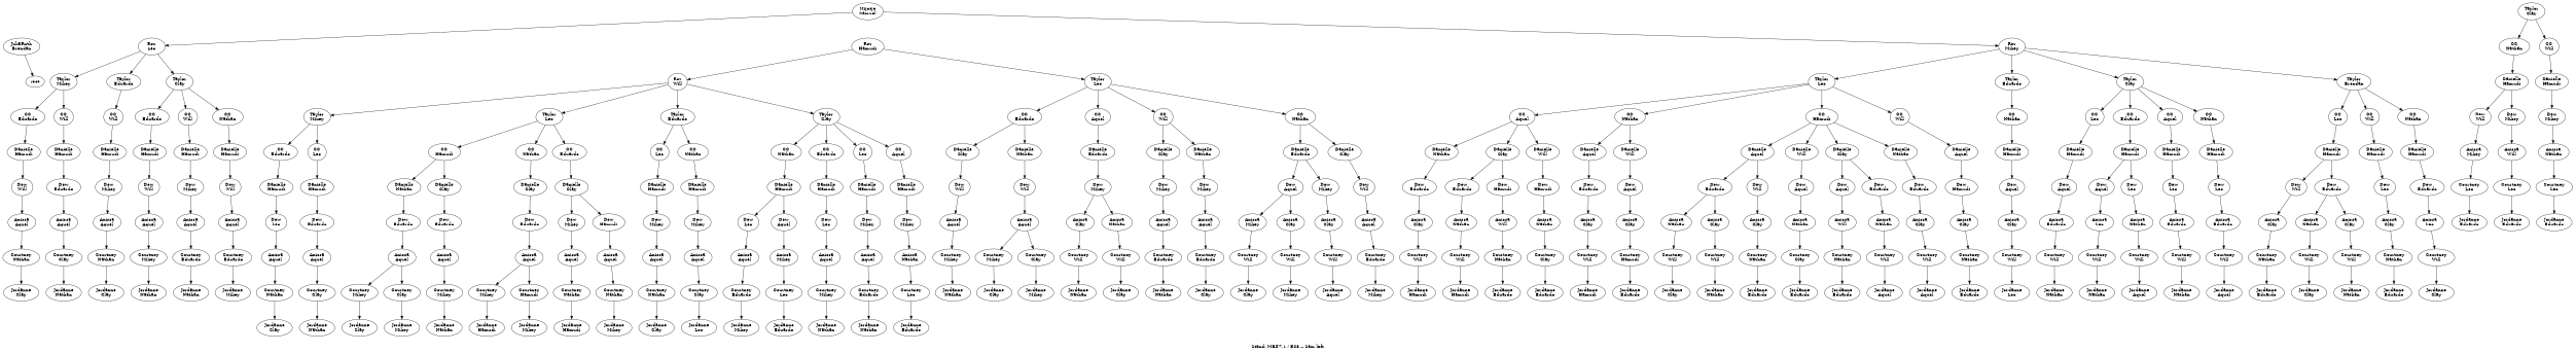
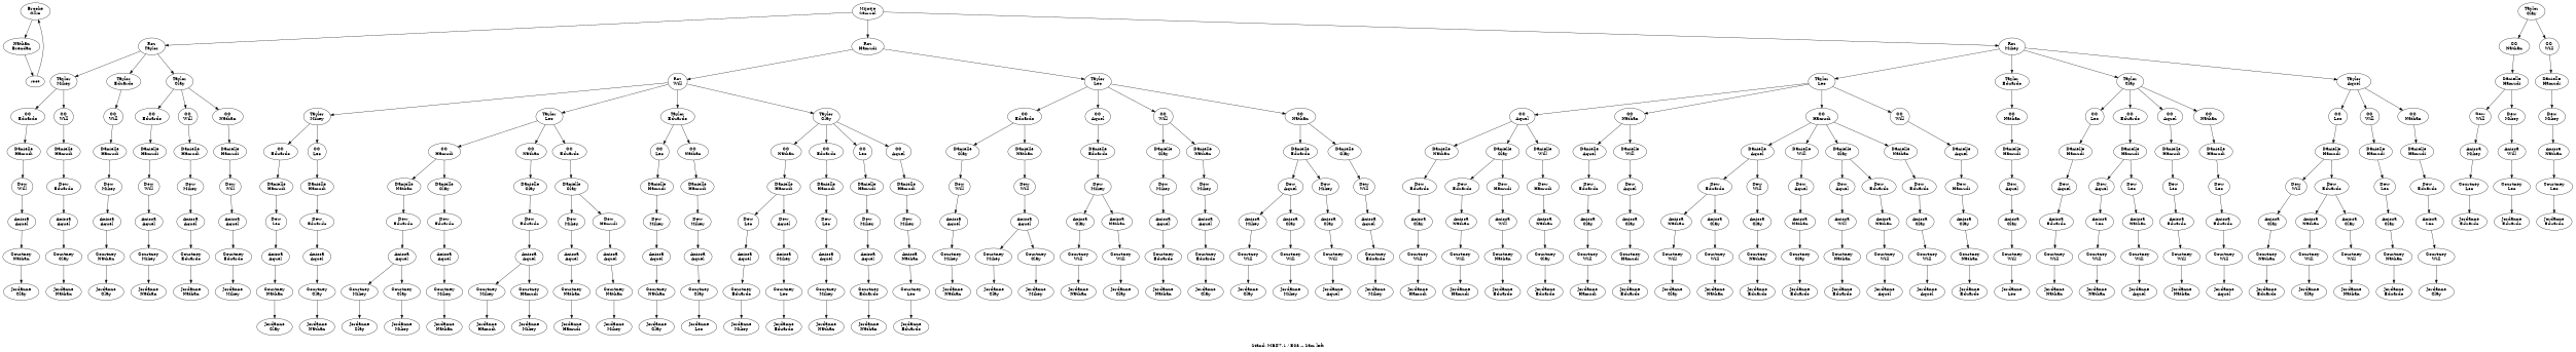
  digraph {
    label="Stand: MB#7.1 / E08 -- Sam left"
    labelloc=b
    ranksep=0.8
-   n2 [label="JuliaRuth\nBrendan"]
+   n1 [label="Brooke\nOllie"]
+   n2 [label="Nathan\nBrendan"]
    root
    n4 [label="Mijntje\nSamuel"]
-   n5 [label="Roz\nLeo"]
+   n5 [label="Roz\nTaylor"]
    n6 [label="Roz\nHamudi"]
    n7 [label="Roz\nMikey"]
    n8 [label="Roz\nWill"]
    n9 [label="Taylor\nMikey"]
    n10 [label="Taylor\nLeo"]
    n11 [label="Taylor\nEduardo"]
    n12 [label="Taylor\nClay"]
    n13 [label="Taylor\nMikey"]
    n14 [label="Taylor\nEduardo"]
    n15 [label="Taylor\nClay"]
    n16 [label="Taylor\nLeo"]
    n17 [label="Taylor\nLeo"]
    n18 [label="Taylor\nEduardo"]
    n19 [label="Taylor\nClay"]
-   n20 [label="Taylor\nBrendan"]
+   n20 [label="Taylor\nAquel"]
    n21 [label="CC\nEduardo"]
    n22 [label="CC\nLeo"]
    n23 [label="CC\nHamudi"]
    n24 [label="CC\nNathan"]
    n25 [label="CC\nEduardo"]
    n26 [label="CC\nLeo"]
    n27 [label="CC\nNathan"]
    n28 [label="CC\nNathan"]
    n29 [label="CC\nEduardo"]
    n30 [label="CC\nLeo"]
    n31 [label="CC\nAquel"]
    n32 [label="Danielle\nHamudi"]
    n33 [label="Danielle\nHamudi"]
    n34 [label="Dew\nLeo"]
    n35 [label="Anissa\nAquel"]
    n36 [label="Courtney\nNathan"]
    n37 [label="Jordanne\nClay"]
    n38 [label="Dew\nEduardo"]
    n39 [label="Anissa\nAquel"]
    n40 [label="Courtney\nClay"]
    n41 [label="Jordanne\nNathan"]
    n42 [label="CC\nEduardo"]
    n43 [label="CC\nWill"]
    n44 [label="CC\nWill"]
    n45 [label="CC\nEduardo"]
    n46 [label="CC\nWill"]
    n47 [label="CC\nNathan"]
    n48 [label="Danielle\nHamudi"]
    n49 [label="Danielle\nHamudi"]
    n50 [label="Dew\nWill"]
    n51 [label="Anissa\nAquel"]
    n52 [label="Courtney\nNathan"]
    n53 [label="Jordanne\nClay"]
    n54 [label="Dew\nEduardo"]
    n55 [label="Anissa\nAquel"]
    n56 [label="Courtney\nClay"]
    n57 [label="Jordanne\nNathan"]
    n58 [label="Danielle\nNathan"]
    n59 [label="Danielle\nClay"]
    n60 [label="Danielle\nClay"]
    n61 [label="Danielle\nClay"]
    n62 [label="Dew\nEduardo"]
    n63 [label="Dew\nEduardo"]
    n64 [label="Anissa\nAquel"]
    n65 [label="Courtney\nMikey"]
    n66 [label="Courtney\nClay"]
    n67 [label="Jordanne\nClay"]
    n68 [label="Jordanne\nMikey"]
    n69 [label="Dew\nEduardo"]
    n70 [label="Anissa\nAquel"]
    n71 [label="Courtney\nMikey"]
    n72 [label="Courtney\nHamudi"]
    n73 [label="Jordanne\nHamudi"]
    n74 [label="Jordanne\nMikey"]
    n75 [label="Dew\nMikey"]
    n76 [label="Dew\nHamudi"]
    n77 [label="Anissa\nAquel"]
    n78 [label="Anissa\nAquel"]
    n79 [label="Courtney\nNathan"]
    n80 [label="Jordanne\nHamudi"]
    n81 [label="Anissa\nAquel"]
    n82 [label="Courtney\nMikey"]
    n83 [label="Jordanne\nNathan"]
    n84 [label="Courtney\nNathan"]
    n85 [label="Jordanne\nMikey"]
    n86 [label="CC\nEduardo"]
    n87 [label="CC\nAquel"]
    n88 [label="CC\nWill"]
    n89 [label="CC\nNathan"]
    n90 [label="Danielle\nClay"]
    n91 [label="Danielle\nNathan"]
    n92 [label="Danielle\nEduardo"]
    n93 [label="Danielle\nClay"]
    n94 [label="Danielle\nNathan"]
    n95 [label="Danielle\nEduardo"]
    n96 [label="Danielle\nClay"]
    n97 [label="Dew\nWill"]
    n98 [label="Dew\nWill"]
    n99 [label="Anissa\nAquel"]
    n100 [label="Courtney\nMikey"]
    n101 [label="Jordanne\nNathan"]
    n102 [label="Dew\nMikey"]
    n103 [label="Anissa\nClay"]
    n104 [label="Anissa\nNathan"]
    n105 [label="Courtney\nWill"]
    n106 [label="Courtney\nWill"]
    n107 [label="Jordanne\nNathan"]
    n108 [label="Dew\nMikey"]
    n109 [label="Dew\nMikey"]
    n110 [label="Anissa\nAquel"]
    n111 [label="Courtney\nEduardo"]
    n112 [label="Jordanne\nNathan"]
    n113 [label="Dew\nAquel"]
    n114 [label="Dew\nMikey"]
    n115 [label="Dew\nWill"]
    n116 [label="Anissa\nMikey"]
    n117 [label="Anissa\nClay"]
    n118 [label="Anissa\nClay"]
    n119 [label="Courtney\nWill"]
    n120 [label="Courtney\nWill"]
    n121 [label="Jordanne\nClay"]
    n122 [label="Anissa\nAquel"]
    n123 [label="Courtney\nMikey"]
    n124 [label="Courtney\nClay"]
    n125 [label="Jordanne\nClay"]
    n126 [label="Jordanne\nMikey"]
    n127 [label="Anissa\nAquel"]
    n128 [label="Courtney\nEduardo"]
    n129 [label="Jordanne\nClay"]
    n130 [label="Jordanne\nClay"]
    n131 [label="Jordanne\nMikey"]
    n132 [label="Anissa\nAquel"]
    n133 [label="Courtney\nEduardo"]
    n134 [label="Jordanne\nMikey"]
    n135 [label="Courtney\nWill"]
    n136 [label="Jordanne\nAquel"]
    n137 [label="CC\nAquel"]
    n138 [label="CC\nNathan"]
    n139 [label="CC\nHamudi"]
    n140 [label="CC\nWill"]
    n141 [label="CC\nNathan"]
    n142 [label="CC\nLeo"]
    n143 [label="CC\nEduardo"]
    n144 [label="CC\nAquel"]
    n145 [label="CC\nNathan"]
    n146 [label="CC\nLeo"]
    n147 [label="CC\nWill"]
    n148 [label="CC\nNathan"]
    n149 [label="Danielle\nNathan"]
    n150 [label="Danielle\nClay"]
    n151 [label="Danielle\nWill"]
    n152 [label="Danielle\nAquel"]
    n153 [label="Danielle\nWill"]
    n154 [label="Danielle\nAquel"]
    n155 [label="Danielle\nWill"]
    n156 [label="Danielle\nClay"]
    n157 [label="Danielle\nNathan"]
    n158 [label="Danielle\nAquel"]
    n159 [label="Dew\nEduardo"]
    n160 [label="Dew\nEduardo"]
    n161 [label="Dew\nHamudi"]
    n162 [label="Dew\nHamudi"]
    n163 [label="Anissa\nClay"]
    n164 [label="Courtney\nWill"]
    n165 [label="Jordanne\nHamudi"]
    n166 [label="Anissa\nNathan"]
    n167 [label="Anissa\nWill"]
    n168 [label="Courtney\nWill"]
    n169 [label="Jordanne\nHamudi"]
    n170 [label="Dew\nEduardo"]
    n171 [label="Dew\nAquel"]
    n172 [label="Anissa\nClay"]
    n173 [label="Courtney\nWill"]
    n174 [label="Jordanne\nHamudi"]
    n175 [label="Dew\nEduardo"]
    n176 [label="Dew\nWill"]
    n177 [label="Dew\nAquel"]
    n178 [label="Dew\nAquel"]
    n179 [label="Dew\nEduardo"]
    n180 [label="Dew\nEduardo"]
    n181 [label="Anissa\nNathan"]
    n182 [label="Anissa\nClay"]
    n183 [label="Anissa\nClay"]
    n184 [label="Courtney\nWill"]
    n185 [label="Courtney\nWill"]
    n186 [label="Jordanne\nClay"]
    n187 [label="Dew\nHamudi"]
    n188 [label="Anissa\nClay"]
    n189 [label="Courtney\nNathan"]
    n190 [label="Jordanne\nEduardo"]
    n191 [label="Anissa\nNathan"]
    n192 [label="Courtney\nClay"]
    n193 [label="Jordanne\nEduardo"]
    n194 [label="Courtney\nNathan"]
    n195 [label="Jordanne\nEduardo"]
    n196 [label="Anissa\nClay"]
    n197 [label="Courtney\nHamudi"]
    n198 [label="Jordanne\nEduardo"]
    n199 [label="Anissa\nNathan"]
    n200 [label="Courtney\nClay"]
    n201 [label="Jordanne\nEduardo"]
    n202 [label="Anissa\nWill"]
    n203 [label="Anissa\nNathan"]
    n204 [label="Courtney\nNathan"]
    n205 [label="Jordanne\nEduardo"]
    n206 [label="Courtney\nNathan"]
    n207 [label="Jordanne\nEduardo"]
    n208 [label="Jordanne\nNathan"]
    n209 [label="Courtney\nWill"]
    n210 [label="Jordanne\nAquel"]
    n211 [label="Anissa\nClay"]
    n212 [label="Courtney\nWill"]
    n213 [label="Jordanne\nAquel"]
    n214 [label="Danielle\nHamudi"]
    n215 [label="Dew\nMikey"]
    n216 [label="Anissa\nAquel"]
    n217 [label="Courtney\nNathan"]
    n218 [label="Jordanne\nClay"]
    n219 [label="Danielle\nHamudi"]
    n220 [label="Dew\nAquel"]
    n221 [label="Anissa\nClay"]
    n222 [label="Courtney\nWill"]
    n223 [label="Jordanne\nLeo"]
    n224 [label="Danielle\nHamudi"]
    n225 [label="Danielle\nHamudi"]
    n226 [label="Dew\nMikey"]
    n227 [label="Anissa\nAquel"]
    n228 [label="Courtney\nNathan"]
    n229 [label="Jordanne\nClay"]
    n230 [label="Dew\nMikey"]
    n231 [label="Anissa\nAquel"]
    n232 [label="Courtney\nClay"]
    n233 [label="Jordanne\nLeo"]
    n234 [label="Danielle\nHamudi"]
    n235 [label="Danielle\nHamudi"]
    n236 [label="Danielle\nHamudi"]
    n237 [label="Dew\nWill"]
    n238 [label="Anissa\nAquel"]
    n239 [label="Courtney\nMikey"]
    n240 [label="Jordanne\nNathan"]
    n241 [label="Dew\nMikey"]
    n242 [label="Anissa\nAquel"]
    n243 [label="Courtney\nEduardo"]
    n244 [label="Jordanne\nNathan"]
    n245 [label="Dew\nWill"]
    n246 [label="Anissa\nAquel"]
    n247 [label="Courtney\nEduardo"]
    n248 [label="Jordanne\nMikey"]
    n249 [label="Danielle\nHamudi"]
    n250 [label="Danielle\nHamudi"]
    n251 [label="Danielle\nHamudi"]
    n252 [label="Danielle\nHamudi"]
    n253 [label="Dew\nAquel"]
    n254 [label="Anissa\nEduardo"]
    n255 [label="Courtney\nWill"]
    n256 [label="Jordanne\nNathan"]
    n257 [label="Dew\nAquel"]
    n258 [label="Dew\nLeo"]
    n259 [label="Anissa\nLeo"]
    n260 [label="Anissa\nNathan"]
    n261 [label="Courtney\nWill"]
    n262 [label="Jordanne\nNathan"]
    n263 [label="Dew\nLeo"]
    n264 [label="Anissa\nEduardo"]
    n265 [label="Courtney\nWill"]
    n266 [label="Jordanne\nNathan"]
    n267 [label="Courtney\nWill"]
    n268 [label="Jordanne\nAquel"]
    n269 [label="Dew\nLeo"]
    n270 [label="Anissa\nEduardo"]
    n271 [label="Courtney\nWill"]
    n272 [label="Jordanne\nAquel"]
    n273 [label="Danielle\nHamudi"]
    n274 [label="Danielle\nHamudi"]
    n275 [label="Danielle\nHamudi"]
    n276 [label="Danielle\nHamudi"]
    n277 [label="Dew\nLeo"]
    n278 [label="Dew\nAquel"]
    n279 [label="Anissa\nAquel"]
    n280 [label="Anissa\nMikey"]
    n281 [label="Courtney\nEduardo"]
    n282 [label="Jordanne\nMikey"]
    n283 [label="Dew\nLeo"]
    n284 [label="Anissa\nAquel"]
    n285 [label="Courtney\nMikey"]
    n286 [label="Jordanne\nNathan"]
    n287 [label="Dew\nMikey"]
    n288 [label="Anissa\nAquel"]
    n289 [label="Courtney\nEduardo"]
    n290 [label="Jordanne\nNathan"]
    n291 [label="Dew\nMikey"]
    n292 [label="Anissa\nNathan"]
    n293 [label="Courtney\nLeo"]
    n294 [label="Jordanne\nEduardo"]
    n295 [label="Courtney\nLeo"]
    n296 [label="Jordanne\nEduardo"]
    n297 [label="Taylor\nClay"]
    n298 [label="CC\nNathan"]
    n299 [label="CC\nWill"]
    n300 [label="Danielle\nHamudi"]
    n301 [label="Danielle\nHamudi"]
    n302 [label="Dew\nWill"]
    n303 [label="Dew\nMikey"]
    n304 [label="Anissa\nMikey"]
    n305 [label="Anissa\nWill"]
    n306 [label="Courtney\nLeo"]
    n307 [label="Jordanne\nEduardo"]
    n308 [label="Dew\nMikey"]
    n309 [label="Anissa\nNathan"]
    n310 [label="Courtney\nLeo"]
    n311 [label="Jordanne\nEduardo"]
    n312 [label="Courtney\nLeo"]
    n313 [label="Jordanne\nEduardo"]
    n314 [label="Danielle\nHamudi"]
    n315 [label="Danielle\nHamudi"]
    n316 [label="Danielle\nHamudi"]
    n317 [label="Dew\nWill"]
    n318 [label="Dew\nEduardo"]
    n319 [label="Anissa\nClay"]
    n320 [label="Anissa\nNathan"]
    n321 [label="Anissa\nClay"]
    n322 [label="Courtney\nNathan"]
    n323 [label="Jordanne\nEduardo"]
    n324 [label="Dew\nLeo"]
    n325 [label="Anissa\nClay"]
    n326 [label="Courtney\nNathan"]
    n327 [label="Jordanne\nEduardo"]
    n328 [label="Courtney\nWill"]
    n329 [label="Courtney\nWill"]
    n330 [label="Jordanne\nClay"]
    n331 [label="Dew\nEduardo"]
    n332 [label="Anissa\nLeo"]
    n333 [label="Courtney\nWill"]
    n334 [label="Jordanne\nClay"]
    n335 [label="Jordanne\nNathan"]
+   n1 -> n2
    n2 -> root
+   root -> n1
    n4 -> n5
+   n4 -> n6
    n4 -> n7
    n5 -> n13
    n5 -> n14
    n5 -> n15
    n6 -> n8
    n6 -> n16
    n7 -> n17
    n7 -> n18
    n7 -> n19
    n7 -> n20
    n8 -> n9
    n8 -> n10
    n8 -> n11
    n8 -> n12
    n9 -> n21
    n9 -> n22
    n10 -> n23
    n10 -> n24
    n10 -> n25
    n11 -> n26
    n11 -> n27
    n12 -> n28
    n12 -> n29
    n12 -> n30
    n12 -> n31
    n13 -> n42
    n13 -> n43
    n14 -> n44
    n15 -> n45
    n15 -> n46
    n15 -> n47
    n16 -> n86
    n16 -> n87
    n16 -> n88
    n16 -> n89
    n17 -> n137
    n17 -> n138
    n17 -> n139
    n17 -> n140
    n18 -> n141
    n19 -> n142
    n19 -> n143
    n19 -> n144
    n19 -> n145
    n20 -> n146
    n20 -> n147
    n20 -> n148
    n21 -> n32
    n22 -> n33
    n23 -> n58
    n23 -> n59
    n24 -> n60
    n25 -> n61
    n26 -> n224
    n27 -> n225
    n28 -> n273
    n29 -> n274
    n30 -> n275
    n31 -> n276
    n32 -> n34
    n33 -> n38
    n34 -> n35
    n35 -> n36
    n36 -> n37
    n38 -> n39
    n39 -> n40
    n40 -> n41
    n42 -> n48
    n43 -> n49
    n44 -> n214
    n45 -> n234
    n46 -> n235
    n47 -> n236
    n48 -> n50
    n49 -> n54
    n50 -> n51
    n51 -> n52
    n52 -> n53
    n54 -> n55
    n55 -> n56
    n56 -> n57
    n58 -> n62
    n59 -> n63
    n60 -> n69
    n61 -> n75
    n61 -> n76
    n62 -> n64
    n63 -> n81
    n64 -> n65
    n64 -> n66
    n65 -> n67
    n66 -> n68
    n69 -> n70
    n70 -> n71
    n70 -> n72
    n71 -> n73
    n72 -> n74
    n75 -> n77
    n76 -> n78
    n77 -> n79
    n78 -> n84
    n79 -> n80
    n81 -> n82
    n82 -> n83
    n84 -> n85
    n86 -> n90
    n86 -> n91
    n87 -> n92
    n88 -> n93
    n88 -> n94
    n89 -> n95
    n89 -> n96
    n90 -> n97
    n91 -> n98
    n92 -> n102
    n93 -> n108
    n94 -> n109
    n95 -> n113
    n95 -> n114
    n96 -> n115
    n97 -> n99
    n98 -> n122
    n99 -> n100
    n100 -> n101
    n102 -> n103
    n102 -> n104
    n103 -> n105
    n104 -> n106
    n105 -> n107
    n106 -> n130
    n108 -> n110
    n109 -> n127
    n110 -> n111
    n111 -> n112
    n113 -> n116
    n113 -> n117
    n114 -> n118
    n115 -> n132
    n116 -> n119
    n117 -> n120
    n118 -> n135
    n119 -> n121
    n120 -> n131
    n122 -> n123
    n122 -> n124
    n123 -> n125
    n124 -> n126
    n127 -> n128
    n128 -> n129
    n132 -> n133
    n133 -> n134
    n135 -> n136
    n137 -> n149
    n137 -> n150
    n137 -> n151
    n138 -> n152
    n138 -> n153
    n139 -> n154
    n139 -> n155
    n139 -> n156
    n139 -> n157
    n140 -> n158
    n141 -> n219
    n142 -> n249
    n143 -> n250
    n144 -> n251
    n145 -> n252
    n146 -> n314
    n147 -> n315
    n148 -> n316
    n149 -> n159
    n150 -> n160
    n150 -> n161
    n151 -> n162
    n152 -> n170
    n153 -> n171
    n154 -> n175
    n154 -> n176
    n155 -> n177
    n156 -> n178
    n156 -> n179
    n157 -> n180
    n158 -> n187
    n159 -> n163
    n160 -> n166
    n161 -> n167
    n162 -> n191
    n163 -> n164
    n164 -> n165
    n166 -> n168
    n167 -> n194
    n168 -> n169
    n170 -> n172
    n171 -> n196
    n172 -> n173
    n173 -> n174
    n175 -> n181
    n175 -> n182
    n176 -> n183
    n177 -> n199
    n178 -> n202
    n179 -> n203
    n180 -> n211
    n181 -> n184
    n182 -> n185
    n183 -> n206
    n184 -> n186
    n185 -> n208
    n187 -> n188
    n188 -> n189
    n189 -> n190
    n191 -> n192
    n192 -> n193
    n194 -> n195
    n196 -> n197
    n197 -> n198
    n199 -> n200
    n200 -> n201
    n202 -> n204
    n203 -> n209
    n204 -> n205
    n206 -> n207
    n209 -> n210
    n211 -> n212
    n212 -> n213
    n214 -> n215
    n215 -> n216
    n216 -> n217
    n217 -> n218
    n219 -> n220
    n220 -> n221
    n221 -> n222
    n222 -> n223
    n224 -> n226
    n225 -> n230
    n226 -> n227
    n227 -> n228
    n228 -> n229
    n230 -> n231
    n231 -> n232
    n232 -> n233
    n234 -> n237
    n235 -> n241
    n236 -> n245
    n237 -> n238
    n238 -> n239
    n239 -> n240
    n241 -> n242
    n242 -> n243
    n243 -> n244
    n245 -> n246
    n246 -> n247
    n247 -> n248
    n249 -> n253
    n250 -> n257
    n250 -> n258
    n251 -> n263
    n252 -> n269
    n253 -> n254
    n254 -> n255
    n255 -> n256
    n257 -> n259
    n258 -> n260
    n259 -> n261
    n260 -> n267
    n261 -> n262
    n263 -> n264
    n264 -> n265
    n265 -> n266
    n267 -> n268
    n269 -> n270
    n270 -> n271
    n271 -> n272
    n273 -> n277
    n273 -> n278
    n274 -> n283
    n275 -> n287
    n276 -> n291
    n277 -> n279
    n278 -> n280
    n279 -> n281
    n280 -> n295
    n281 -> n282
    n283 -> n284
    n284 -> n285
    n285 -> n286
    n287 -> n288
    n288 -> n289
    n289 -> n290
    n291 -> n292
    n292 -> n293
    n293 -> n294
    n295 -> n296
    n297 -> n298
    n297 -> n299
    n298 -> n300
    n299 -> n301
    n300 -> n302
    n300 -> n303
    n301 -> n308
    n302 -> n304
    n303 -> n305
    n304 -> n306
    n305 -> n312
    n306 -> n307
    n308 -> n309
    n309 -> n310
    n310 -> n311
    n312 -> n313
    n314 -> n317
    n314 -> n318
    n315 -> n324
    n316 -> n331
    n317 -> n319
    n318 -> n320
    n318 -> n321
    n319 -> n322
    n320 -> n328
    n321 -> n329
    n322 -> n323
    n324 -> n325
    n325 -> n326
    n326 -> n327
    n328 -> n330
    n329 -> n335
    n331 -> n332
    n332 -> n333
    n333 -> n334
  }
